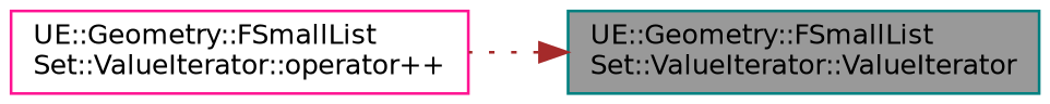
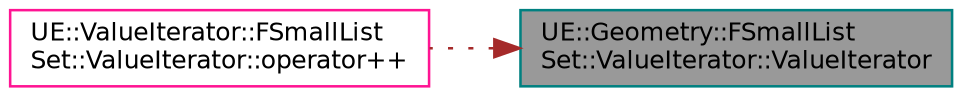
  digraph {
    rankdir=RL
    node [fontname=Helvetica fontsize=10 shape=box style=filled]
    n1 [color=teal fillcolor=grey60 fontcolor=black height=0.2 label="UE::Geometry::FSmallList\lSet::ValueIterator::ValueIterator" width=0.4]
-   n2 [color=deeppink fillcolor=white height=0.2 label="UE::Geometry::FSmallList\lSet::ValueIterator::operator++" width=0.4]
+   n2 [color=deeppink fillcolor=white height=0.2 label="UE::ValueIterator::FSmallList\lSet::ValueIterator::operator++" width=0.4]
    n1 -> n2 [color=brown dir=back fontname=Helvetica fontsize=10 labelfontname=Helvetica labelfontsize=10 style=dotted]
  }
